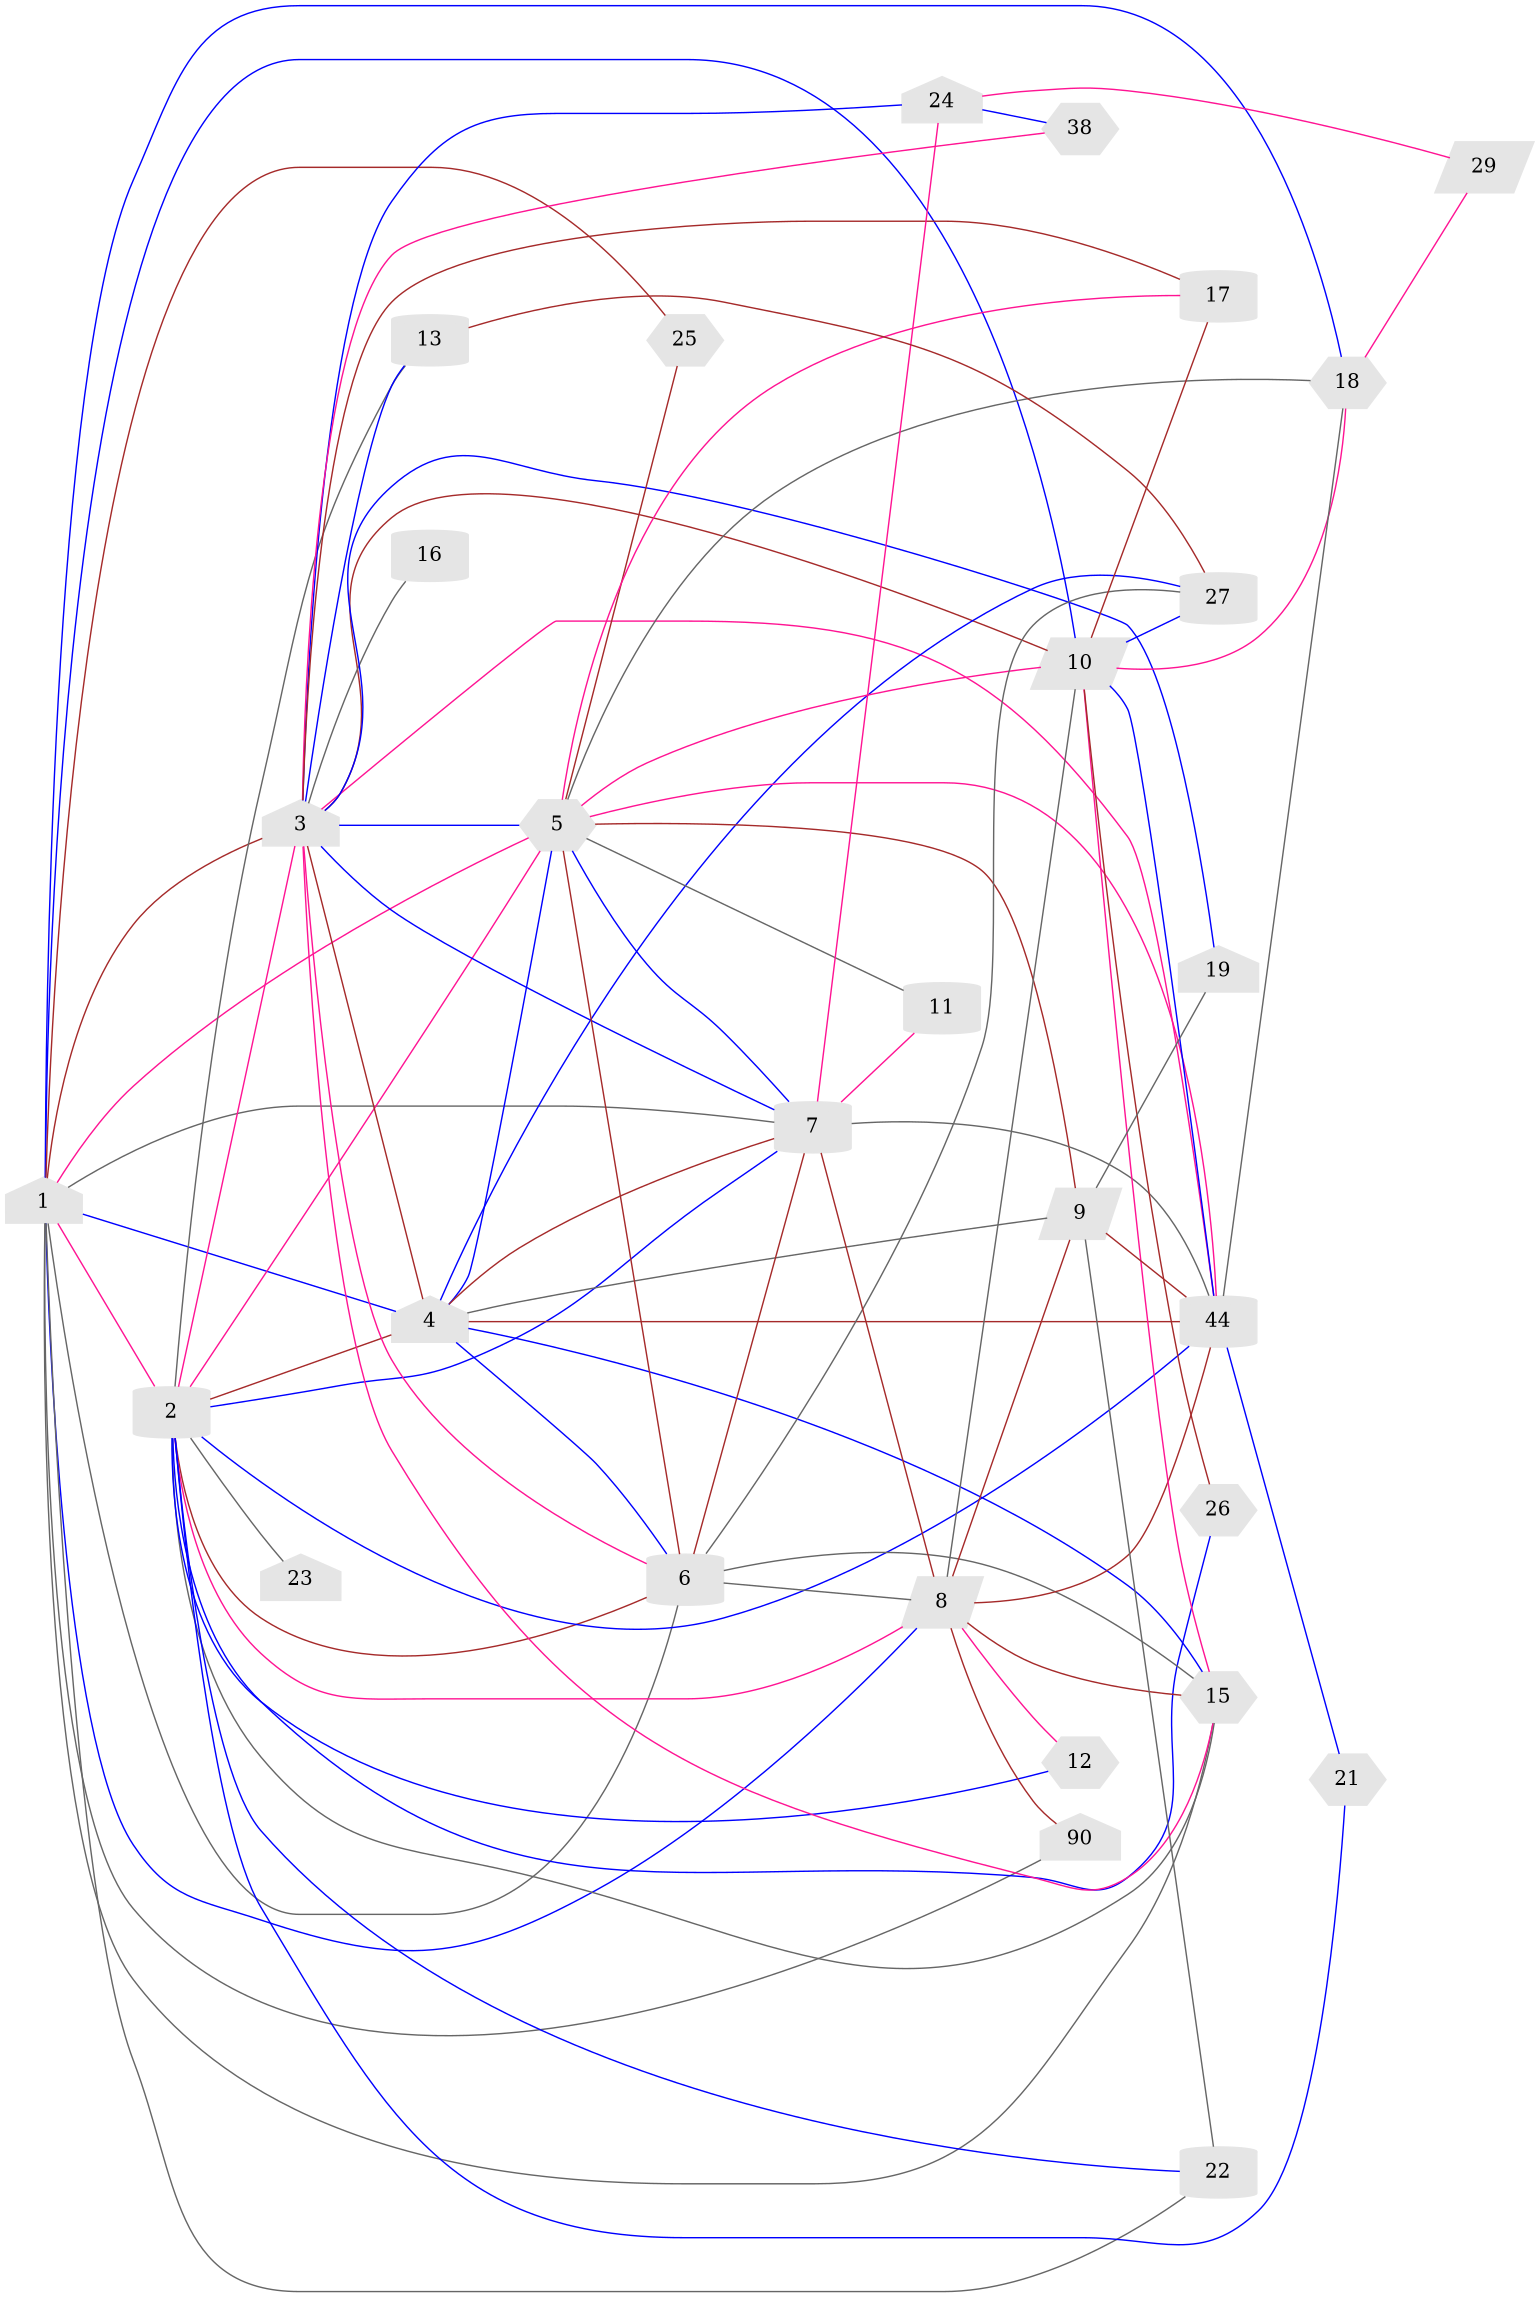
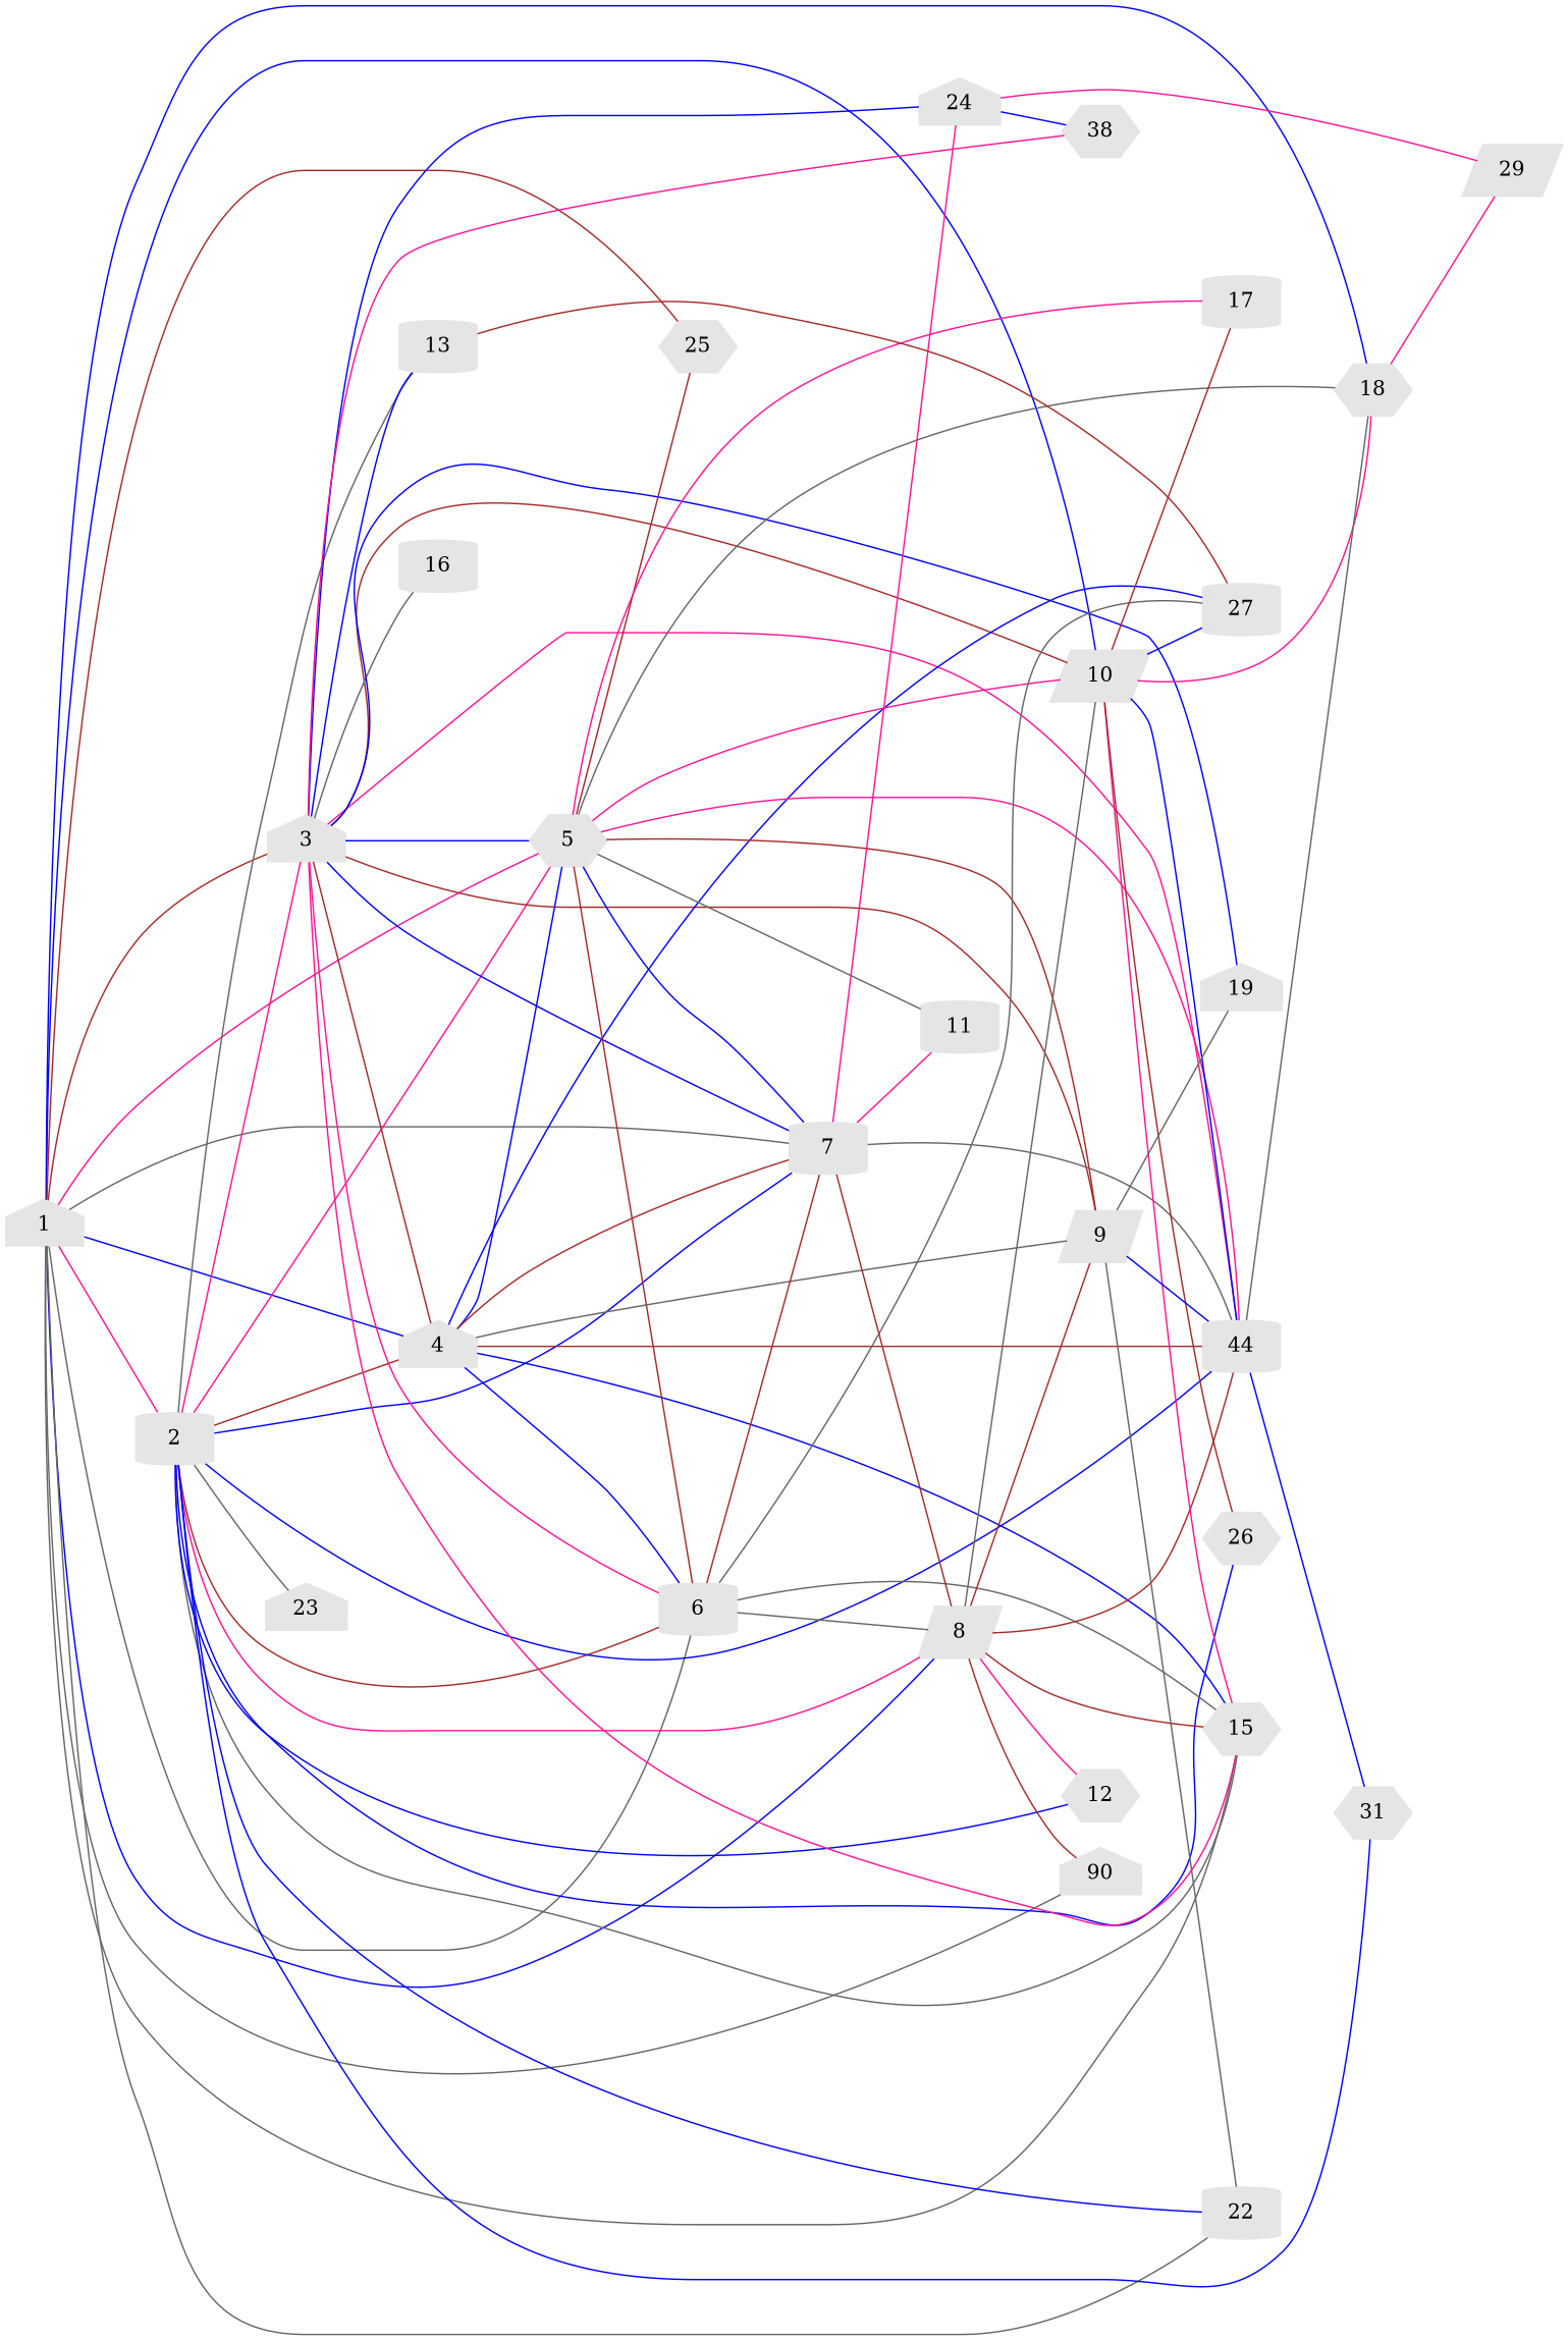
  graph {
    rankdir=LR
    node [color=gray90 shape=cylinder style=filled]
    edge [color=blue weight=1.0]
    1 [shape=house]
    2
    3 [shape=house]
    4 [shape=house]
    5 [shape=hexagon]
    6
    7
    8 [shape=parallelogram]
    10 [shape=parallelogram]
    15 [shape=hexagon]
    18 [shape=hexagon]
    n12 [label=90 shape=house]
    22
    25 [shape=hexagon]
    12 [shape=hexagon]
    13
    n17 [label=44]
-   21 [shape=hexagon]
+   21 [shape=hexagon label=31]
    23 [shape=house]
    26 [shape=hexagon]
    9 [shape=parallelogram]
    16
    19 [shape=house]
    24 [shape=house]
    n25 [label=38 shape=hexagon]
    27
    11
    17
    29 [shape=parallelogram]
    1 -- 2 [color=deeppink weight=4.0]
    1 -- 3 [color=brown weight=2.0]
    1 -- 4 [weight=2.0]
    1 -- 5 [color=deeppink weight=4.0]
    1 -- 6 [color=gray40 weight=3.0]
    1 -- 7 [color=gray40 weight=3.0]
    1 -- 8 [weight=2.0]
    1 -- 10
    1 -- 15 [color=gray40]
    1 -- 18
    1 -- n12 [color=gray40]
    1 -- 22 [color=gray40 weight=2.0]
    1 -- 25 [color=brown]
    2 -- 3 [color=deeppink weight=3.0]
    2 -- 4 [color=brown weight=2.0]
    2 -- 5 [color=deeppink weight=4.0]
    2 -- 6 [color=brown weight=2.0]
    2 -- 7 [weight=2.0]
    2 -- 8 [color=deeppink]
    2 -- 15 [color=gray40]
    2 -- 22
    2 -- 12
    2 -- 13 [color=gray40]
    2 -- n17 [weight=3.0]
    2 -- 21
    2 -- 23 [color=gray40]
    2 -- 26
    3 -- 4 [color=brown]
    3 -- 5 [weight=2.0]
    3 -- 6 [color=deeppink]
    3 -- 7
    3 -- 10 [color=brown weight=2.0]
    3 -- 15 [color=deeppink]
    3 -- 13
    3 -- n17 [color=deeppink weight=2.0]
-   3 -- 17 [color=brown]
+   3 -- 9 [color=brown]
    3 -- 16 [color=gray40]
    3 -- 19
    3 -- 24
    3 -- n25 [color=deeppink]
    4 -- 5 [weight=2.0]
    4 -- 6 [weight=2.0]
    4 -- 7 [color=brown]
    4 -- 15
    4 -- n17 [color=brown weight=11.0]
    4 -- 9 [color=gray40 weight=2.0]
    4 -- 27
    5 -- 6 [color=brown weight=2.0]
    5 -- 7 [weight=2.0]
    5 -- 10 [color=deeppink weight=6.0]
    5 -- 18 [color=gray40]
    5 -- 25 [color=brown]
    5 -- n17 [color=deeppink]
    5 -- 9 [color=brown]
    5 -- 11 [color=gray40]
    5 -- 17 [color=deeppink]
    6 -- 7 [color=brown]
    6 -- 8 [color=gray40 weight=8.0]
    6 -- 15 [color=gray40]
    6 -- 27 [color=gray40]
    7 -- 8 [color=brown weight=2.0]
    7 -- n17 [color=gray40 weight=2.0]
    7 -- 24 [color=deeppink]
    7 -- 11 [color=deeppink]
    8 -- 10 [color=gray40]
    8 -- 15 [color=brown]
    8 -- n12 [color=brown]
    8 -- 12 [color=deeppink]
    8 -- n17 [color=brown]
    8 -- 9 [color=brown]
    10 -- 15 [color=deeppink]
    10 -- 18 [color=deeppink]
    10 -- n17
    10 -- 26 [color=brown]
    10 -- 27 [weight=2.0]
    10 -- 17 [color=brown weight=2.0]
    18 -- 29 [color=deeppink]
    13 -- 27 [color=brown]
    n17 -- 18 [color=gray40]
    n17 -- 21
    9 -- 22 [color=gray40]
-   9 -- n17 [color=brown]
+   9 -- n17
    9 -- 19 [color=gray40]
    24 -- n25
    24 -- 29 [color=deeppink]
  }
